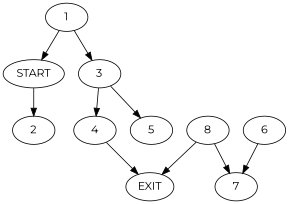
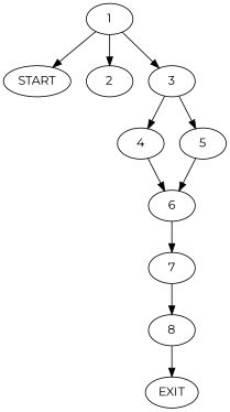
  digraph {
    fontname=Montserrat
    node [fontname=Montserrat]
    edge [fontname=Montserrat]
    n1 [label=START]
    1
    2
    3
    n5 [label=EXIT]
    4
    5
    6
    7
    8
    1 -> n1
-   n1 -> 2
+   1 -> 2
    1 -> 3
    3 -> 4
    3 -> 5
-   4 -> n5
+   4 -> 6
+   5 -> 6
    6 -> 7
-   8 -> 7
+   7 -> 8
    8 -> n5
  }
